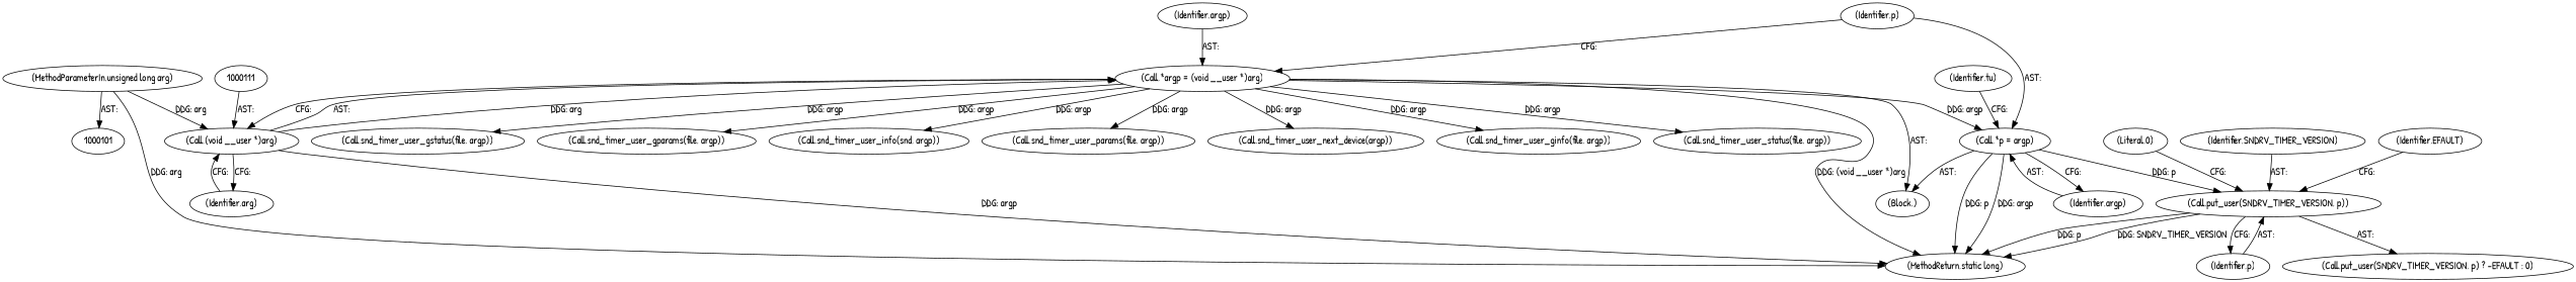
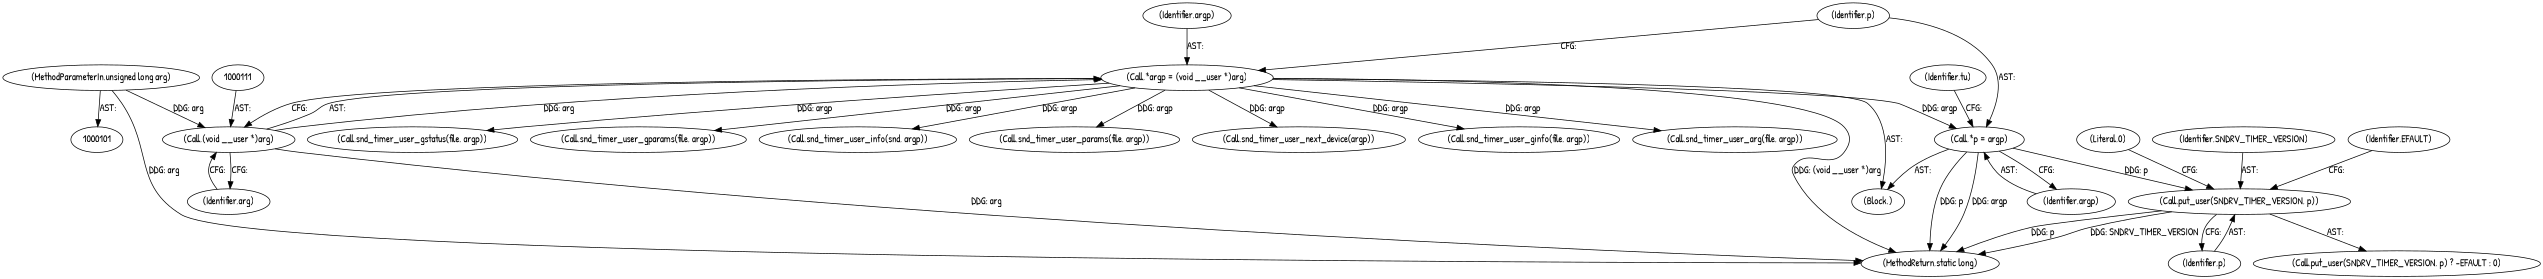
  digraph {
    fontname="Patrick Hand"
    node [fontname="Patrick Hand"]
    edge [fontname="Patrick Hand"]
    n1 [label="(Call,put_user(SNDRV_TIMER_VERSION, p))"]
    n2 [label="(Identifier,p)"]
    n3 [label="(Call,put_user(SNDRV_TIMER_VERSION, p) ? -EFAULT : 0)"]
    n4 [label="(MethodReturn,static long)"]
    n5 [label="(Call,*p = argp)"]
    n6 [label="(Identifier,argp)"]
    n7 [label="(Block,)"]
    n8 [label="(Call,*argp = (void __user *)arg)"]
    n9 [label="(Call,(void __user *)arg)"]
    n10 [label="(Call,snd_timer_user_gstatus(file, argp))"]
    n11 [label="(Call,snd_timer_user_gparams(file, argp))"]
    n12 [label="(Call,snd_timer_user_info(snd, argp))"]
    n13 [label="(Call,snd_timer_user_params(file, argp))"]
    n14 [label="(Call,snd_timer_user_next_device(argp))"]
    n15 [label="(Call,snd_timer_user_ginfo(file, argp))"]
-   n16 [label="(Call,snd_timer_user_status(file, argp))"]
+   n16 [label="(Call,snd_timer_user_arg(file, argp))"]
    n17 [label="(Identifier,arg)"]
    n18 [label="(MethodParameterIn,unsigned long arg)"]
    1000101
    n20 [label="(Identifier,tu)"]
    n21 [label="(Identifier,SNDRV_TIMER_VERSION)"]
    n22 [label="(Identifier,EFAULT)"]
    n23 [label="(Literal,0)"]
    n24 [label="(Identifier,argp)"]
    n25 [label="(Identifier,p)"]
    1000111
    n1 -> n2 [label="CFG: "]
    n1 -> n3 [label="AST: "]
    n1 -> n4 [label="DDG: p"]
    n1 -> n4 [label="DDG: SNDRV_TIMER_VERSION"]
    n2 -> n1 [label="AST: "]
    n5 -> n1 [label="DDG: p"]
    n5 -> n4 [label="DDG: p"]
    n5 -> n4 [label="DDG: argp"]
    n5 -> n6 [label="CFG: "]
    n5 -> n7 [label="AST: "]
    n6 -> n5 [label="AST: "]
    n8 -> n4 [label="DDG: (void __user *)arg"]
    n8 -> n5 [label="DDG: argp"]
    n8 -> n7 [label="AST: "]
    n8 -> n9 [label="CFG: "]
    n8 -> n10 [label="DDG: argp"]
    n8 -> n11 [label="DDG: argp"]
    n8 -> n12 [label="DDG: argp"]
    n8 -> n13 [label="DDG: argp"]
    n8 -> n14 [label="DDG: argp"]
    n8 -> n15 [label="DDG: argp"]
    n8 -> n16 [label="DDG: argp"]
-   n9 -> n4 [label="DDG: argp"]
+   n9 -> n4 [label="DDG: arg"]
    n9 -> n8 [label="AST: "]
    n9 -> n8 [label="DDG: arg"]
    n9 -> n17 [label="CFG: "]
    n17 -> n9 [label="CFG: "]
    n18 -> n4 [label="DDG: arg"]
    n18 -> n9 [label="DDG: arg"]
    n18 -> 1000101 [label="AST: "]
    n20 -> n5 [label="CFG: "]
    n21 -> n1 [label="AST: "]
    n22 -> n1 [label="CFG: "]
    n23 -> n1 [label="CFG: "]
    n24 -> n8 [label="AST: "]
    n25 -> n5 [label="AST: "]
    n25 -> n8 [label="CFG: "]
    1000111 -> n9 [label="AST: "]
  }
